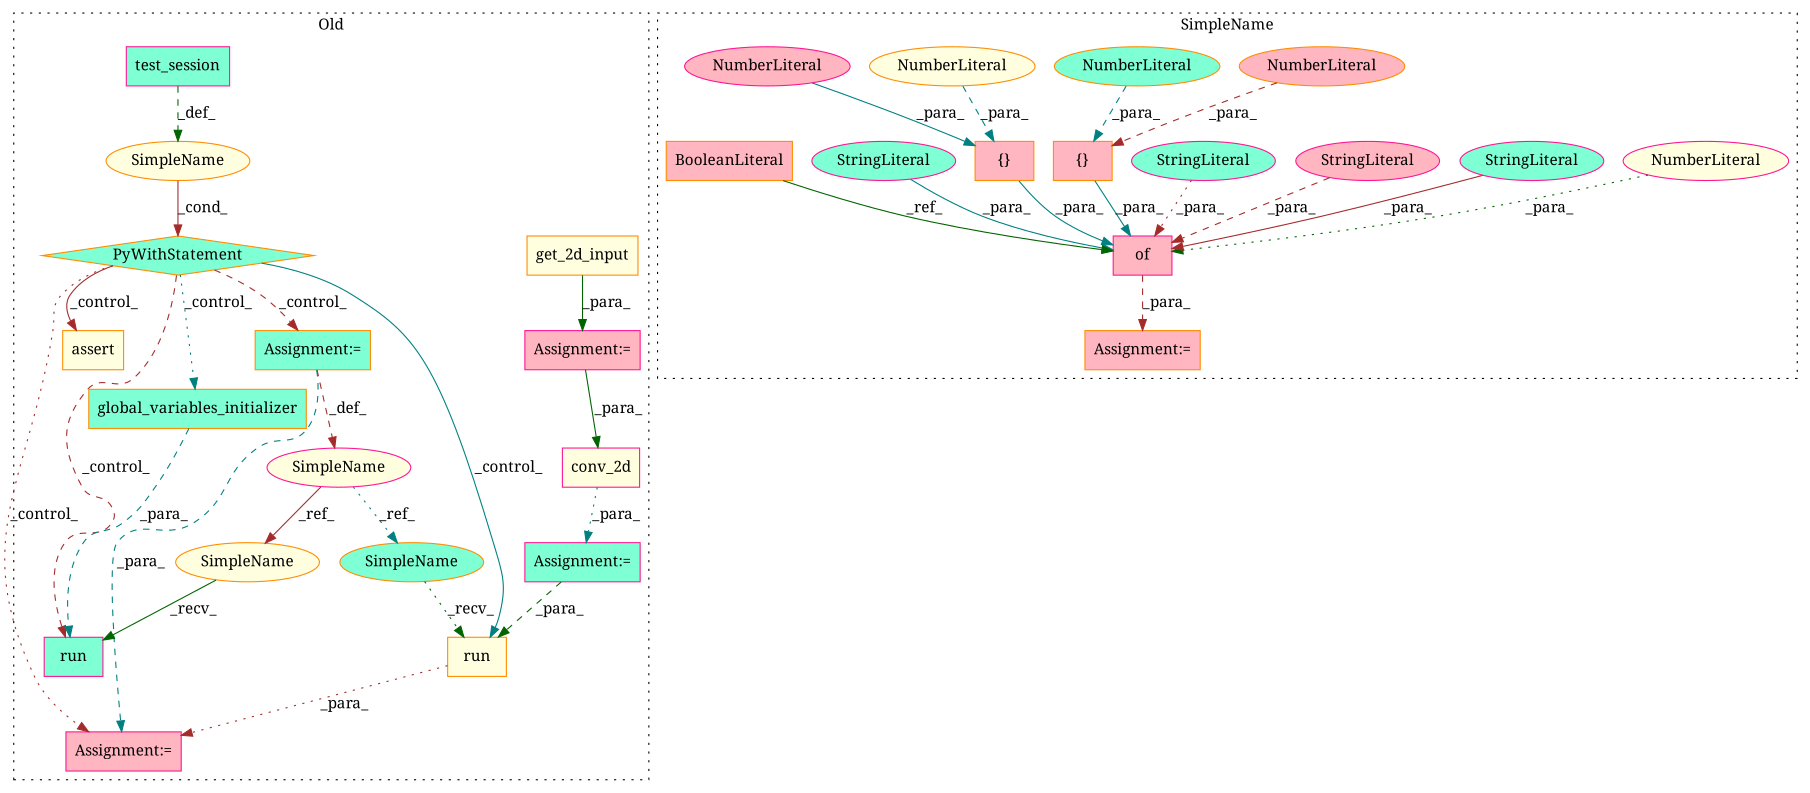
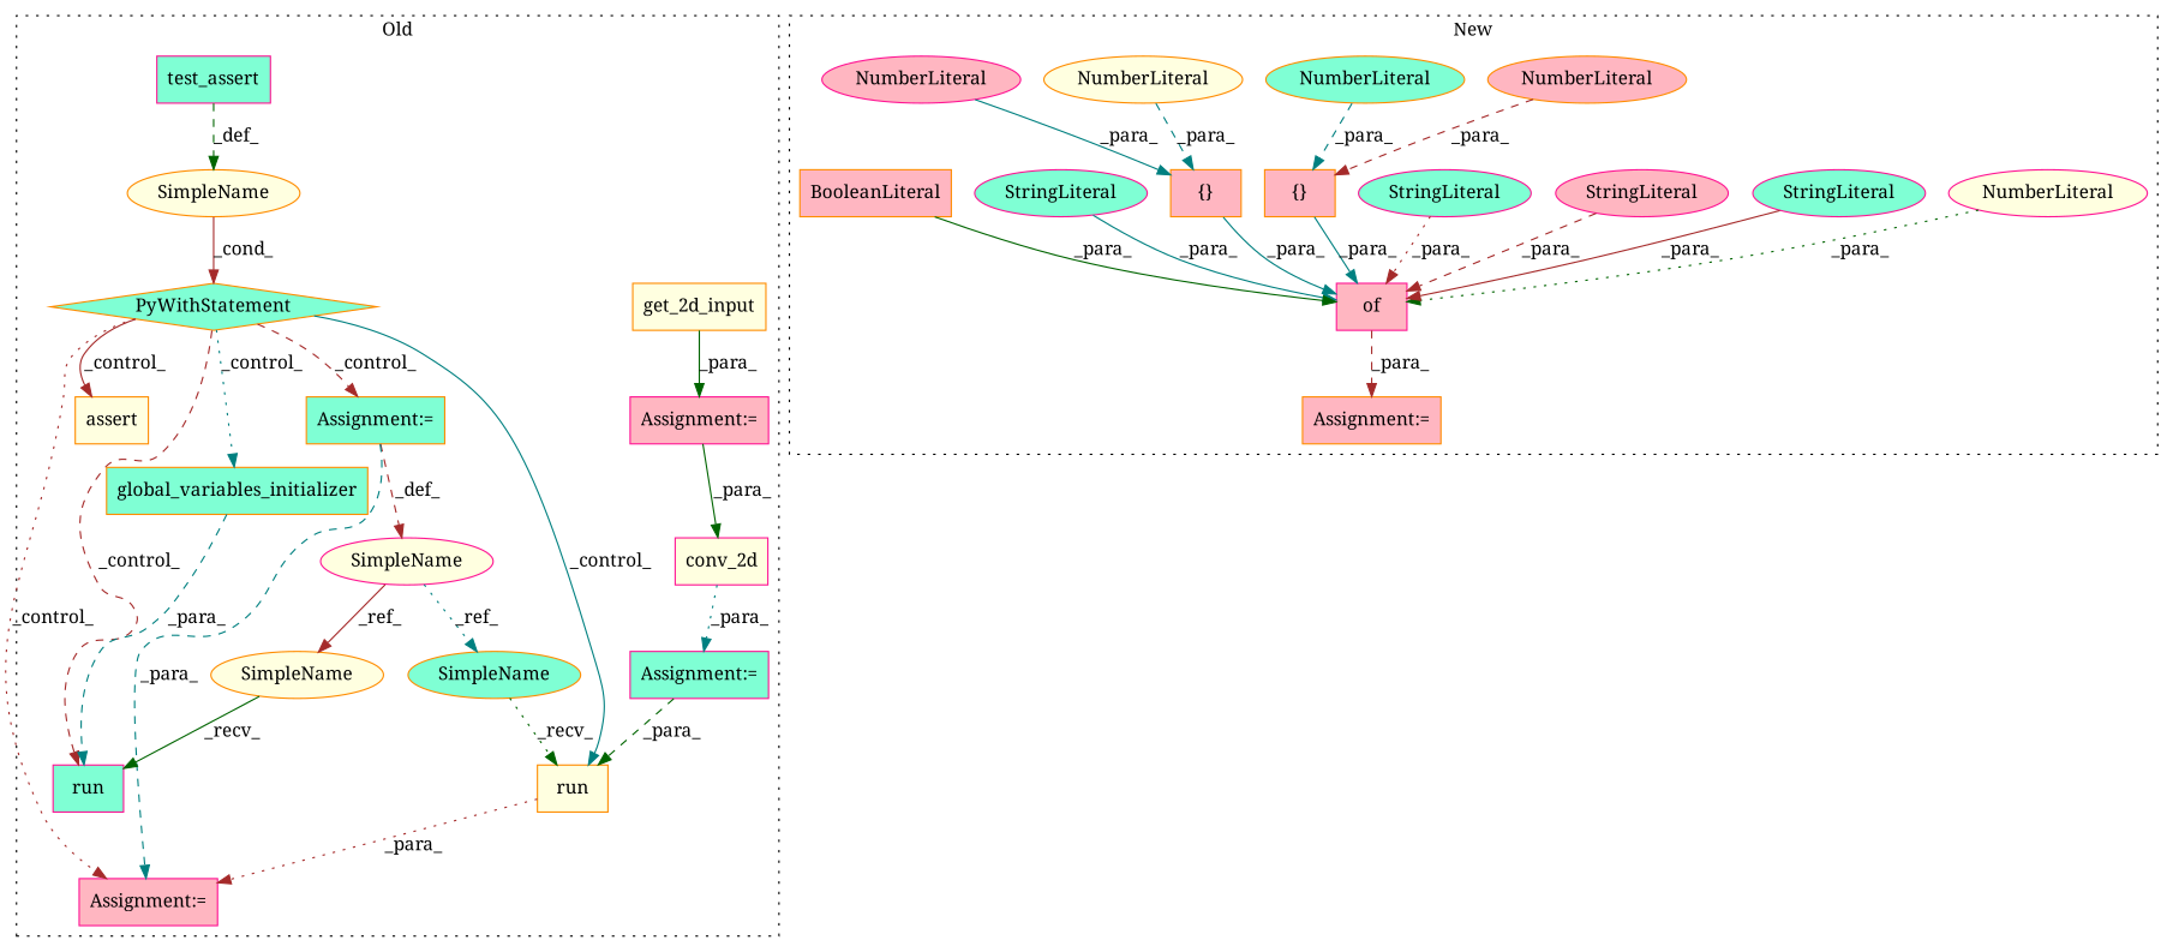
  digraph {
    fontname="Noto Serif"
    node [a=32 color=darkorange fillcolor=aquamarine fontname="Noto Serif" l=1 s=10026 shape=box style=filled]
    edge [color=brown fontname="Noto Serif" style=solid]
    n1 [color=deeppink fillcolor=lightyellow l="8,1" label=conv_2d s="9944,9956"]
    n2 [fillcolor=lightyellow l=14 label=get_2d_input s=9859]
    n3 [fillcolor=lightyellow l="4,1" label=run s="10109,10124"]
    n4 [a=42 fillcolor=lightyellow label=SimpleName shape=ellipse l="" s=""]
    n5 [a=104 l="10,2" label=PyWithStatement s="9983,10012" shape=diamond]
    n6 [color=deeppink l="4,1" label=run s="10043,10088"]
    n7 [a=42 color=deeppink fillcolor=lightyellow l=4 label=SimpleName shape=ellipse]
-   n8 [color=deeppink l=14 label=test_session s=9998]
+   n8 [color=deeppink l=14 label=test_assert s=9998]
    n9 [l=30 label=global_variables_initializer s=10058]
    n10 [fillcolor=lightyellow l="22,1" label=assert s="10138,10220"]
    n11 [a=7 color=deeppink label="Assignment:=" s=9943]
    n12 [a=7 color=deeppink fillcolor=lightpink label="Assignment:=" s=10103]
    n13 [a=7 color=deeppink fillcolor=lightpink label="Assignment:=" s=9853]
    n14 [a=7 l=4 label="Assignment:="]
    n15 [a=42 fillcolor=lightyellow l=4 label=SimpleName s=10038 shape=ellipse]
    n16 [a=42 l=4 label=SimpleName s=10104 shape=ellipse]
    n17 [color=deeppink fillcolor=lightpink l="3,1" label=of s="9017,9124"]
    n18 [a=34 color=deeppink fillcolor=lightyellow l=2 label=NumberLiteral s=9036 shape=ellipse]
    n19 [a=45 color=deeppink l=9 label=StringLiteral s=9109 shape=ellipse]
    n20 [a=45 color=deeppink fillcolor=lightpink l=13 label=StringLiteral s=9039 shape=ellipse]
    n21 [a=45 color=deeppink l=15 label=StringLiteral s=9020 shape=ellipse]
    n22 [a=7 fillcolor=lightpink label="Assignment:=" s=9012]
    n23 [a=4 fillcolor=lightpink l="1,1" label="{}" s="9086,9090"]
    n24 [a=34 fillcolor=lightpink label=NumberLiteral s=9089 shape=ellipse]
    n25 [a=34 label=NumberLiteral s=9087 shape=ellipse]
    n26 [a=4 fillcolor=lightpink l="1,1" label="{}" s="9062,9066"]
    n27 [a=34 fillcolor=lightyellow label=NumberLiteral s=9065 shape=ellipse]
    n28 [a=34 color=deeppink fillcolor=lightpink label=NumberLiteral s=9063 shape=ellipse]
    n29 [a=45 color=deeppink l=8 label=StringLiteral s=9068 shape=ellipse]
    n30 [a=9 fillcolor=lightpink l=5 label=BooleanLiteral s=9119]
    subgraph cluster_1 {
      label=Old
      style=dotted
      n1
      n2
      n3
      n4
      n5
      n6
      n7
      n8
      n9
      n10
      n11
      n12
      n13
      n14
      n15
      n16
    }
    subgraph cluster_2 {
-     label=SimpleName
+     label=New
      style=dotted
      n17
      n18
      n19
      n20
      n21
      n22
      n23
      n24
      n25
      n26
      n27
      n28
      n29
      n30
    }
    n1 -> n11 [color=teal label=_para_ style=dotted]
    n2 -> n13 [color=darkgreen label=_para_]
    n3 -> n12 [label=_para_ style=dotted]
    n4 -> n5 [label=_cond_]
    n5 -> n3 [color=teal label=_control_]
    n5 -> n6 [label=_control_ style=dashed]
    n5 -> n9 [color=teal label=_control_ style=dotted]
    n5 -> n10 [label=_control_]
    n5 -> n12 [label=_control_ style=dotted]
    n5 -> n14 [label=_control_ style=dashed]
    n7 -> n15 [label=_ref_]
    n7 -> n16 [color=teal label=_ref_ style=dotted]
    n8 -> n4 [color=darkgreen label=_def_ style=dashed]
    n9 -> n6 [color=teal label=_para_ style=dashed]
    n11 -> n3 [color=darkgreen label=_para_ style=dashed]
    n13 -> n1 [color=darkgreen label=_para_]
    n14 -> n7 [label=_def_ style=dashed]
    n14 -> n12 [color=teal label=_para_ style=dashed]
    n15 -> n6 [color=darkgreen label=_recv_]
    n16 -> n3 [color=darkgreen label=_recv_ style=dotted]
    n17 -> n22 [label=_para_ style=dashed]
    n18 -> n17 [color=darkgreen label=_para_ style=dotted]
    n19 -> n17 [label=_para_]
    n20 -> n17 [label=_para_ style=dashed]
    n21 -> n17 [label=_para_ style=dotted]
    n23 -> n17 [color=teal label=_para_]
    n24 -> n23 [label=_para_ style=dashed]
    n25 -> n23 [color=teal label=_para_ style=dashed]
    n26 -> n17 [color=teal label=_para_]
    n27 -> n26 [color=teal label=_para_ style=dashed]
    n28 -> n26 [color=teal label=_para_]
    n29 -> n17 [color=teal label=_para_]
-   n30 -> n17 [color=darkgreen label=_ref_]
+   n30 -> n17 [color=darkgreen label=_para_]
  }
